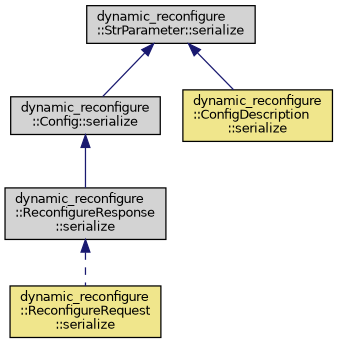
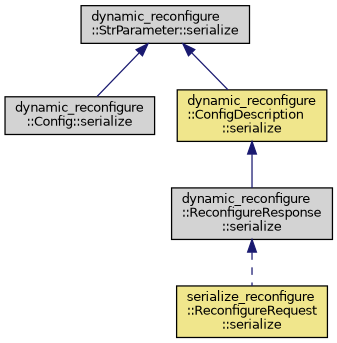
  digraph {
    rankdir=TB
    node [color=black fillcolor=lightgrey fontname=Helvetica fontsize=10 shape=record style=filled]
    edge [color=midnightblue dir=back fontname=Helvetica fontsize=10 labelfontname=Helvetica labelfontsize=10 style=solid]
    n1 [fontcolor=black height=0.2 label="dynamic_reconfigure\l::StrParameter::serialize" width=0.4]
    n2 [height=0.2 label="dynamic_reconfigure\l::Config::serialize" width=0.4]
    n3 [fillcolor=khaki height=0.2 label="dynamic_reconfigure\l::ConfigDescription\l::serialize" width=0.4]
    n4 [height=0.2 label="dynamic_reconfigure\l::ReconfigureResponse\l::serialize" width=0.4]
-   n5 [fillcolor=khaki height=0.2 label="dynamic_reconfigure\l::ReconfigureRequest\l::serialize" width=0.4]
+   n5 [fillcolor=khaki height=0.2 label="serialize_reconfigure\l::ReconfigureRequest\l::serialize" width=0.4]
    n1 -> n2
    n1 -> n3
-   n2 -> n4
+   n3 -> n4
    n4 -> n5 [style=dashed]
  }
